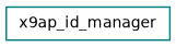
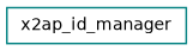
  digraph {
    rankdir=LR
-   n1 [color=teal fillcolor=white fontname=Helvetica fontsize=10 height=0.2 label=x9ap_id_manager shape=record style=filled width=0.4]
+   n1 [color=teal fillcolor=white fontname=Helvetica fontsize=10 height=0.2 label=x2ap_id_manager shape=record style=filled width=0.4]
  }
